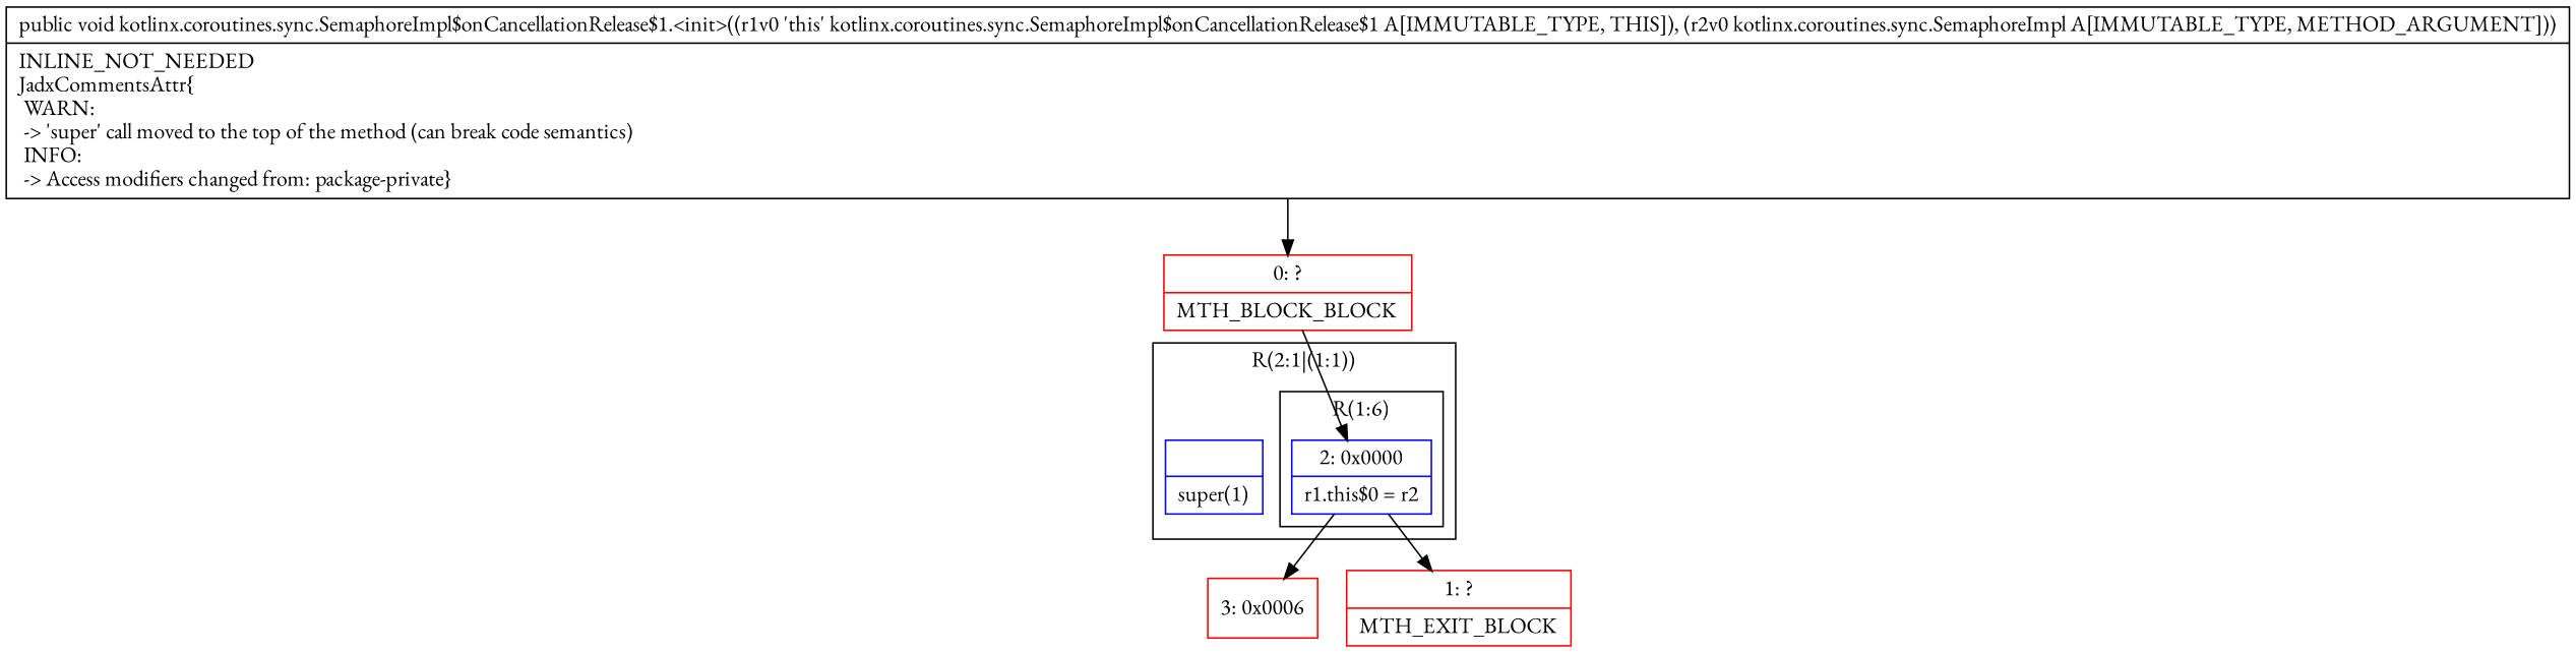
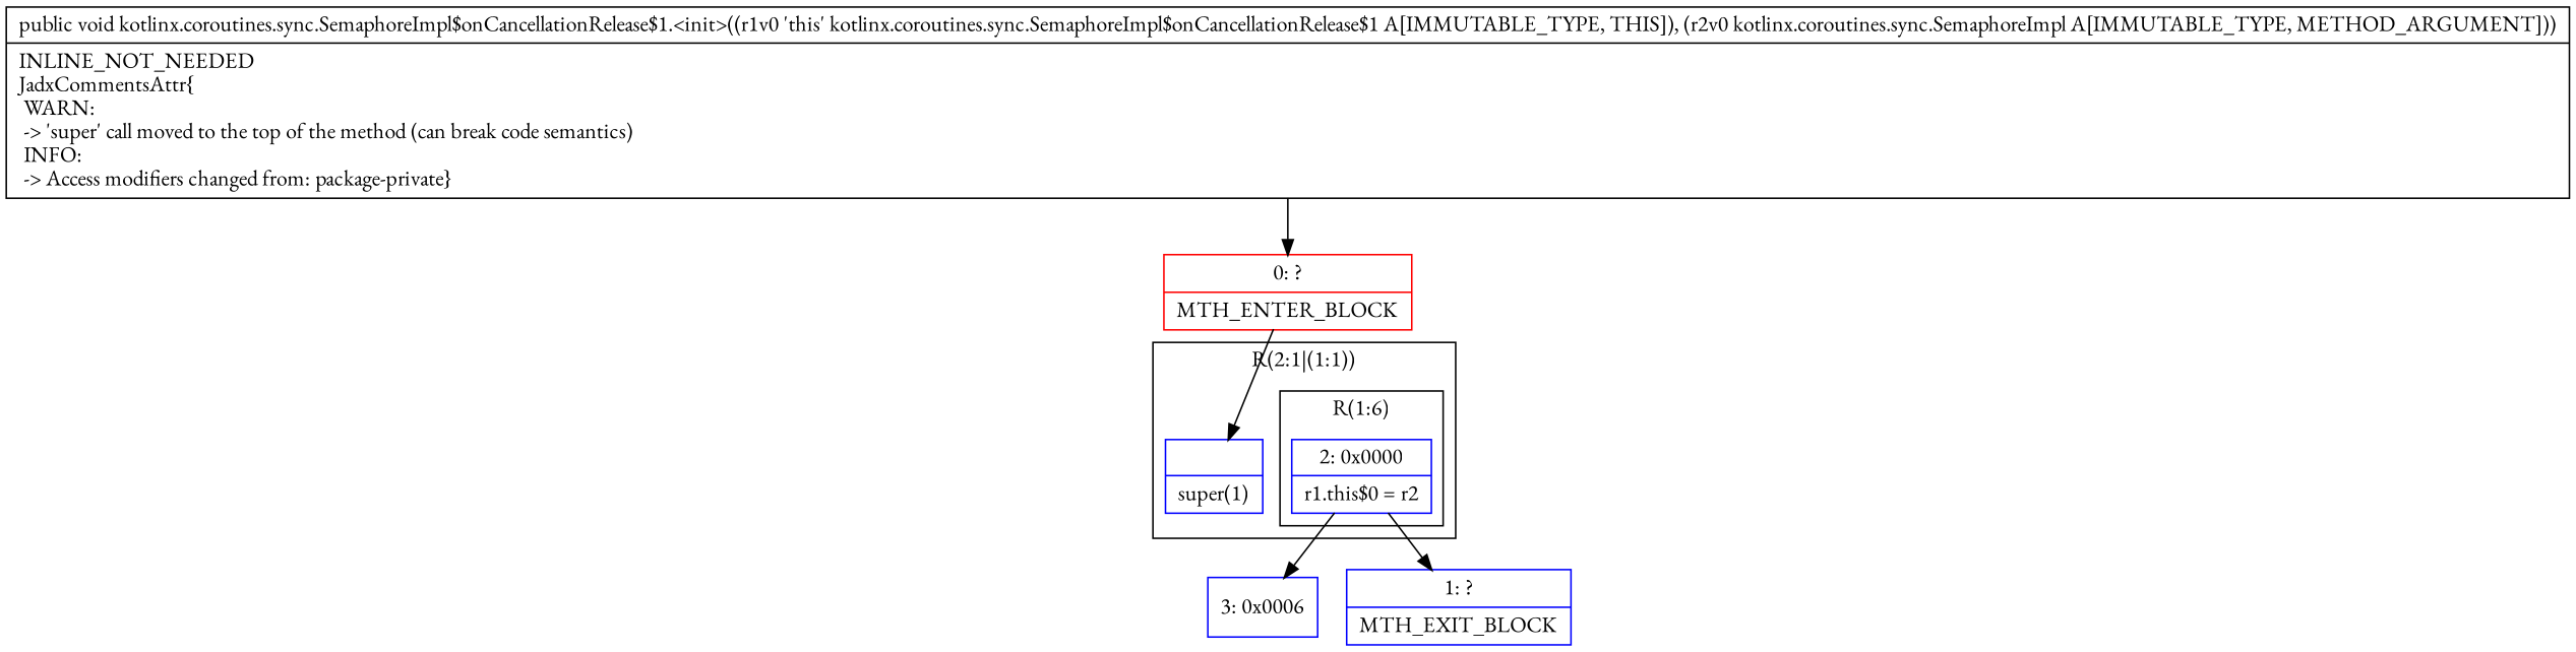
  digraph {
    fontname="EB Garamond"
    node [color=red fontname="EB Garamond" shape=record]
    edge [fontname="EB Garamond"]
    n1 [color=blue label="{2\:\ 0x0000|r1.this$0 = r2\l}"]
    n2 [color=blue label="{|super(1)\l}"]
-   n3 [label="{3\:\ 0x0006}"]
-   n4 [label="{1\:\ ?|MTH_EXIT_BLOCK\l}"]
-   n5 [label="{0\:\ ?|MTH_BLOCK_BLOCK\l}"]
+   n3 [color=blue label="{3\:\ 0x0006}"]
+   n4 [color=blue label="{1\:\ ?|MTH_EXIT_BLOCK\l}"]
+   n5 [label="{0\:\ ?|MTH_ENTER_BLOCK\l}"]
    n6 [label="{public void kotlinx.coroutines.sync.SemaphoreImpl$onCancellationRelease$1.\<init\>((r1v0 'this' kotlinx.coroutines.sync.SemaphoreImpl$onCancellationRelease$1 A[IMMUTABLE_TYPE, THIS]), (r2v0 kotlinx.coroutines.sync.SemaphoreImpl A[IMMUTABLE_TYPE, METHOD_ARGUMENT]))  | INLINE_NOT_NEEDED\lJadxCommentsAttr\{\l WARN: \l \-\> 'super' call moved to the top of the method (can break code semantics)\l INFO: \l \-\> Access modifiers changed from: package\-private\}\l}" color=""]
    subgraph cluster_1 {
      label="R(2:1|(1:1))"
      n2
      subgraph cluster_2 {
        label="R(1:6)"
        n1
      }
    }
    n1 -> n3
    n1 -> n4
-   n5 -> n1
+   n5 -> n2
    n6 -> n5
  }
